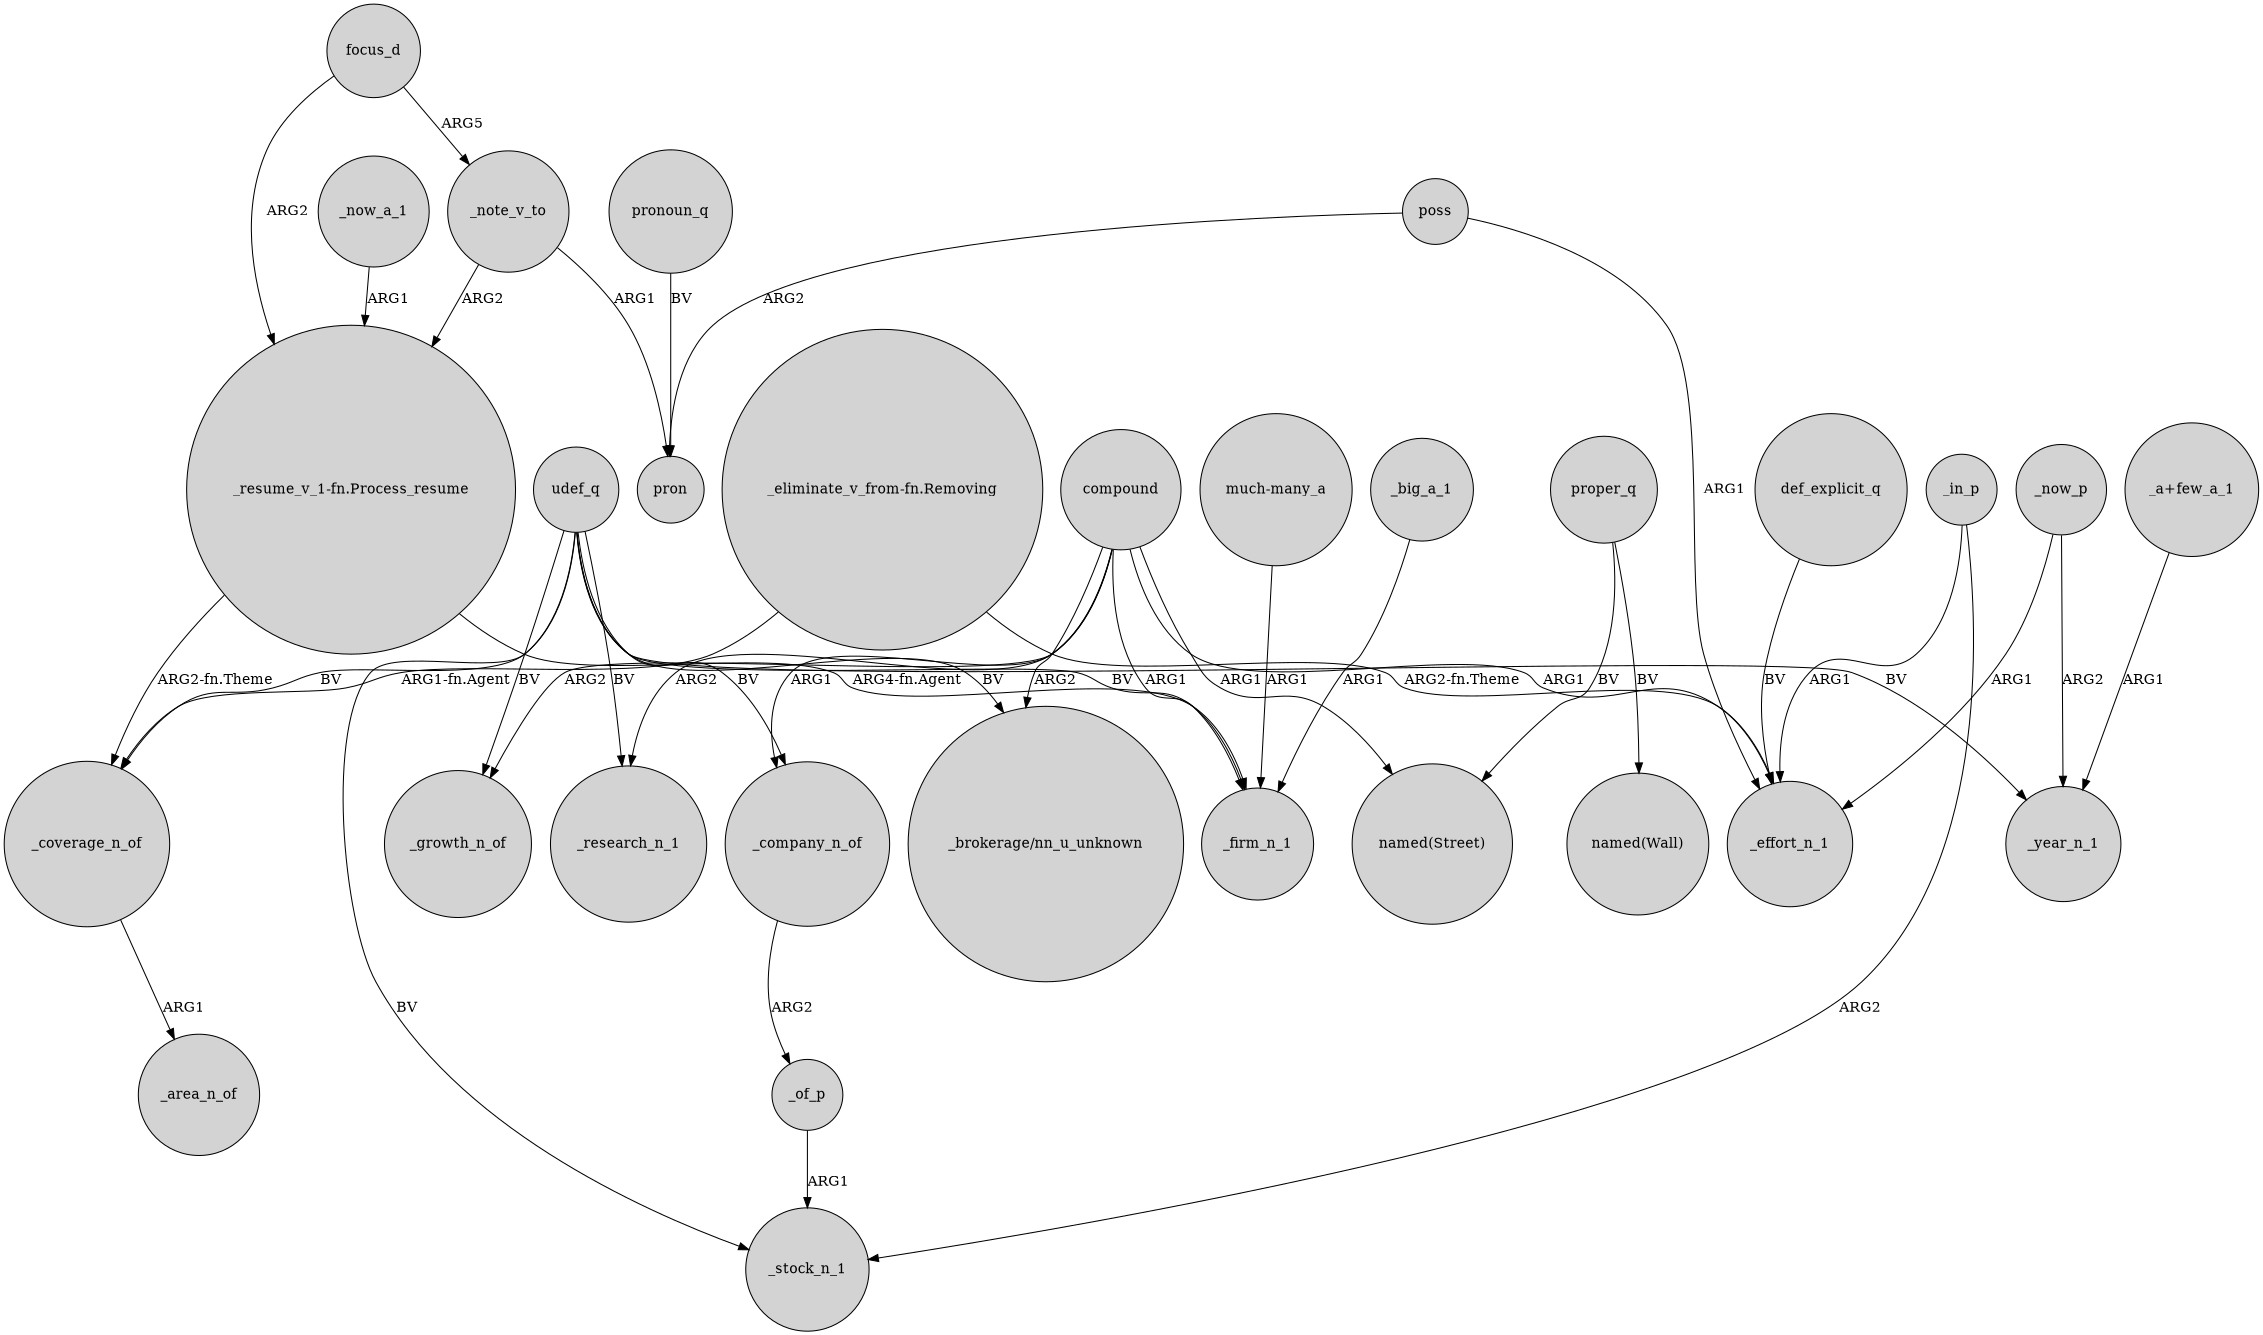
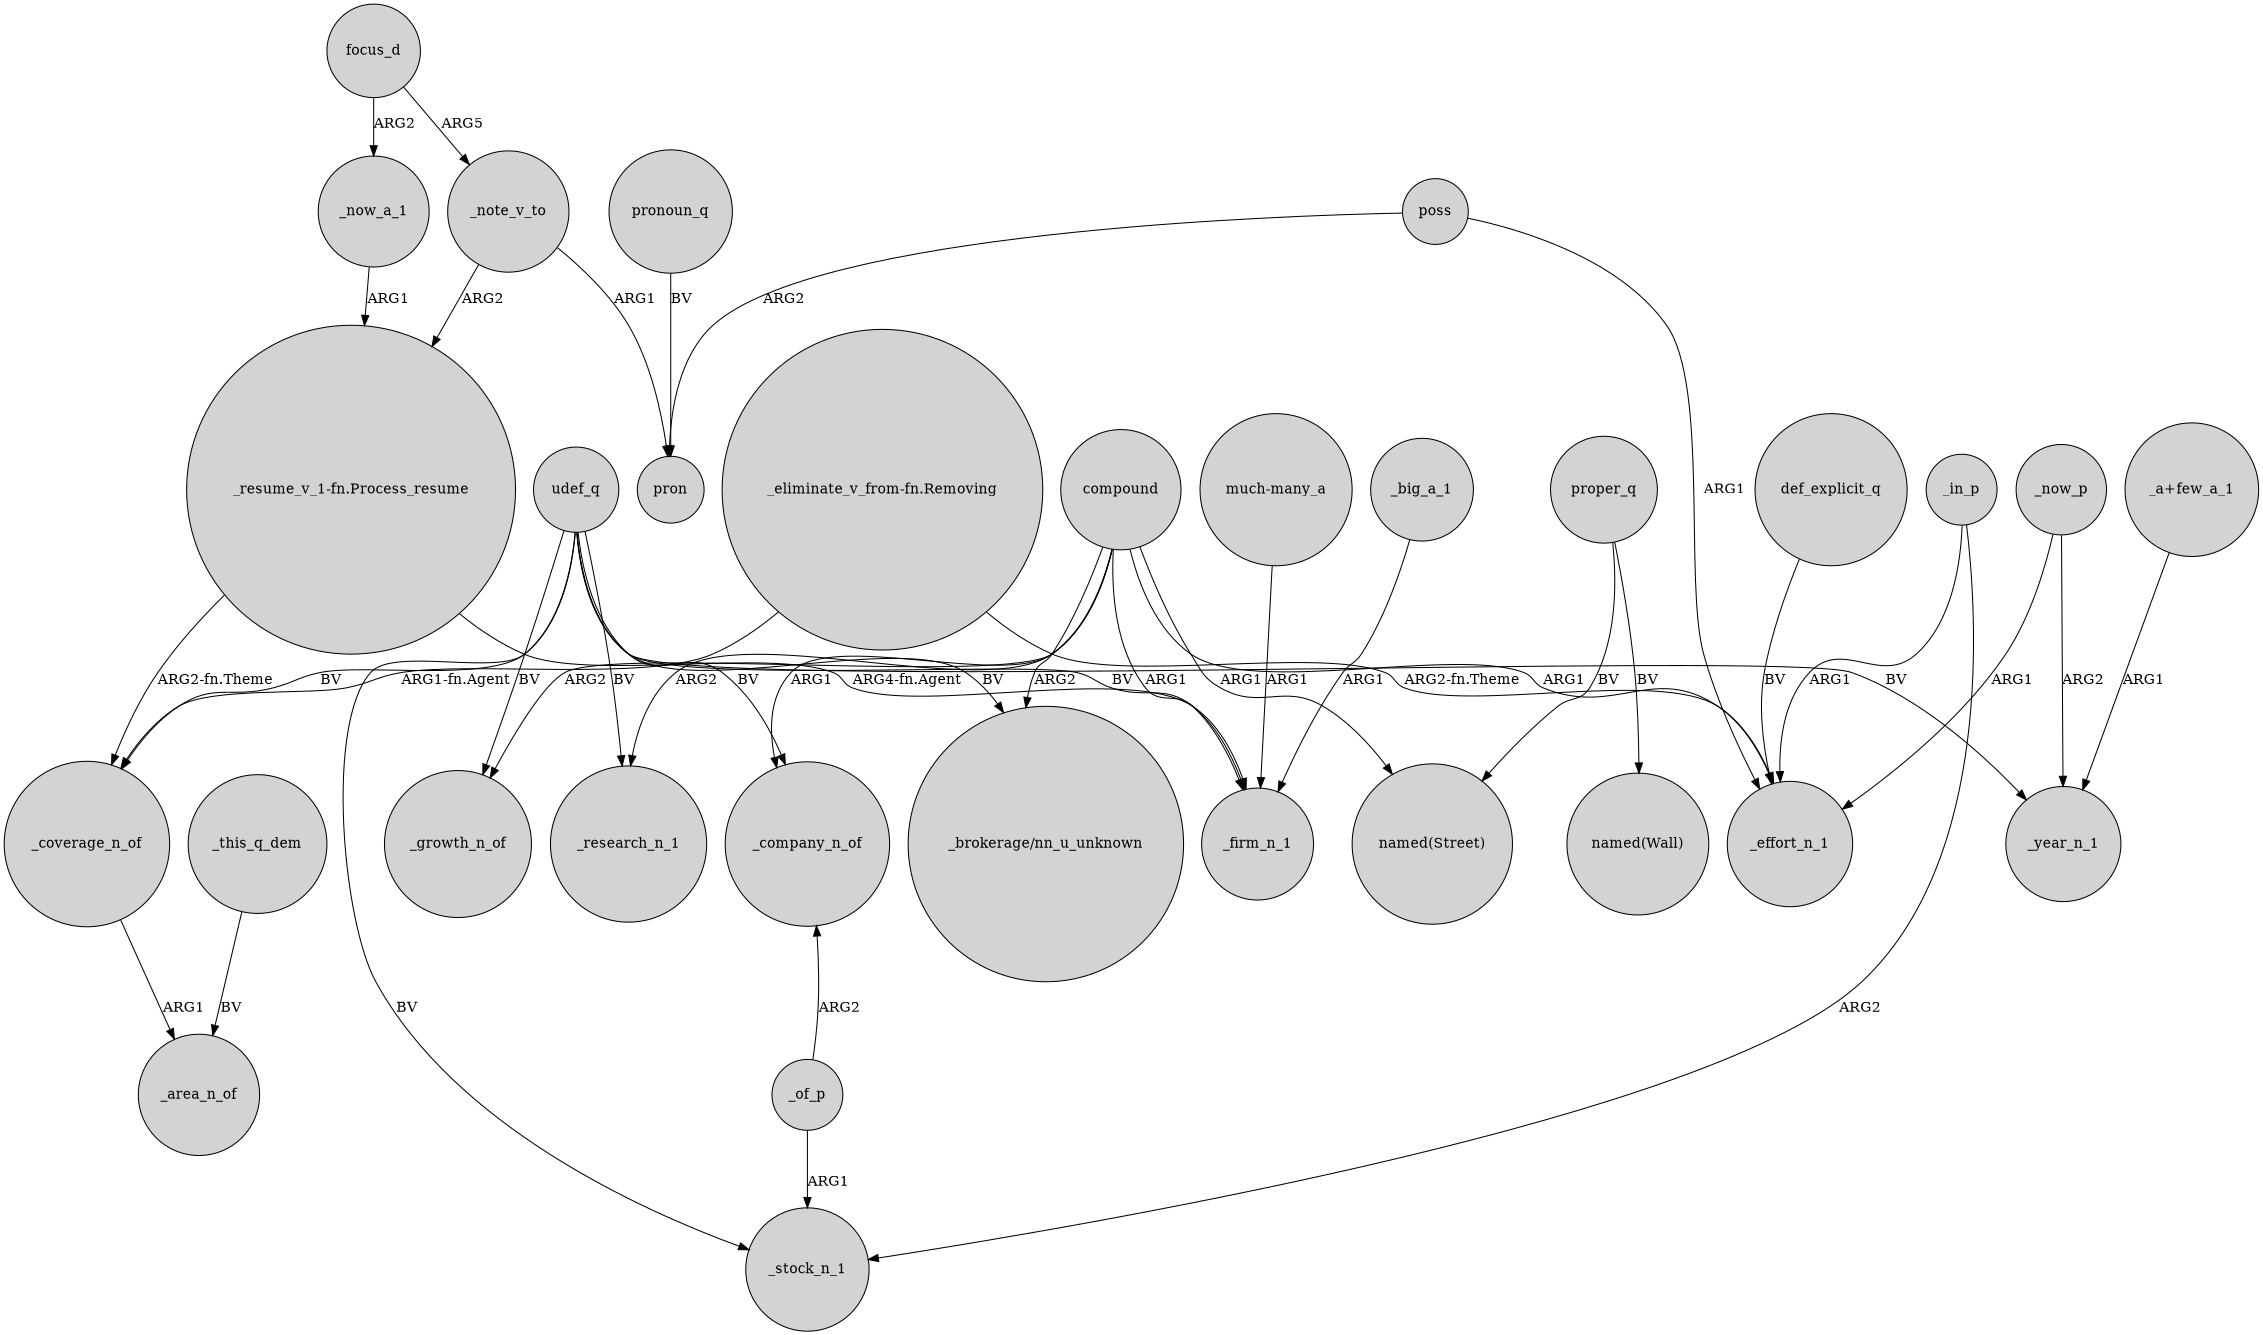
  digraph {
    node [shape=circle style=filled]
    "_eliminate_v_from-fn.Removing"
    _effort_n_1
    _coverage_n_of
    _big_a_1
    _firm_n_1
    poss
    pron
    compound
    "named(Street)"
    _research_n_1
    "_brokerage/nn_u_unknown"
    _growth_n_of
    _company_n_of
    proper_q
    "named(Wall)"
    focus_d
    _note_v_to
    "_resume_v_1-fn.Process_resume"
    udef_q
    _year_n_1
    _stock_n_1
    _area_n_of
    "_a+few_a_1"
    pronoun_q
    _of_p
    n26 [label=_now_p]
    def_explicit_q
    _in_p
    "much-many_a"
    _now_a_1
+   _this_q_dem
    "_eliminate_v_from-fn.Removing" -> _effort_n_1 [label="ARG2-fn.Theme"]
    "_eliminate_v_from-fn.Removing" -> _coverage_n_of [label="ARG1-fn.Agent"]
    _coverage_n_of -> _area_n_of [label=ARG1]
    _big_a_1 -> _firm_n_1 [label=ARG1]
    poss -> _effort_n_1 [label=ARG1]
    poss -> pron [label=ARG2]
    compound -> _effort_n_1 [label=ARG1]
    compound -> _firm_n_1 [label=ARG1]
    compound -> "named(Street)" [label=ARG1]
    compound -> _research_n_1 [label=ARG2]
    compound -> "_brokerage/nn_u_unknown" [label=ARG2]
    compound -> _growth_n_of [label=ARG2]
    compound -> _company_n_of [label=ARG1]
    proper_q -> "named(Street)" [label=BV]
    proper_q -> "named(Wall)" [label=BV]
    focus_d -> _note_v_to [label=ARG5]
-   focus_d -> "_resume_v_1-fn.Process_resume" [label=ARG2]
+   focus_d -> _now_a_1 [label=ARG2]
    _note_v_to -> pron [label=ARG1]
    _note_v_to -> "_resume_v_1-fn.Process_resume" [label=ARG2]
    "_resume_v_1-fn.Process_resume" -> _coverage_n_of [label="ARG2-fn.Theme"]
    "_resume_v_1-fn.Process_resume" -> _firm_n_1 [label="ARG4-fn.Agent"]
    udef_q -> _coverage_n_of [label=BV]
    udef_q -> _firm_n_1 [label=BV]
    udef_q -> _research_n_1 [label=BV]
    udef_q -> "_brokerage/nn_u_unknown" [label=BV]
    udef_q -> _growth_n_of [label=BV]
    udef_q -> _company_n_of [label=BV]
    udef_q -> _year_n_1 [label=BV]
    udef_q -> _stock_n_1 [label=BV]
    "_a+few_a_1" -> _year_n_1 [label=ARG1]
    pronoun_q -> pron [label=BV]
-   _company_n_of -> _of_p [label=ARG2]
+   _of_p -> _company_n_of [label=ARG2]
    _of_p -> _stock_n_1 [label=ARG1]
    n26 -> _effort_n_1 [label=ARG1]
    n26 -> _year_n_1 [label=ARG2]
    def_explicit_q -> _effort_n_1 [label=BV]
    _in_p -> _effort_n_1 [label=ARG1]
    _in_p -> _stock_n_1 [label=ARG2]
    "much-many_a" -> _firm_n_1 [label=ARG1]
    _now_a_1 -> "_resume_v_1-fn.Process_resume" [label=ARG1]
+   _this_q_dem -> _area_n_of [label=BV]
  }
